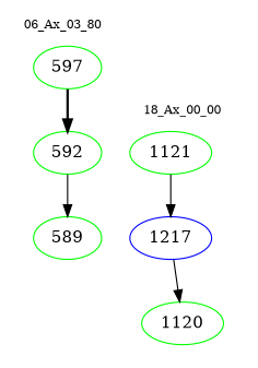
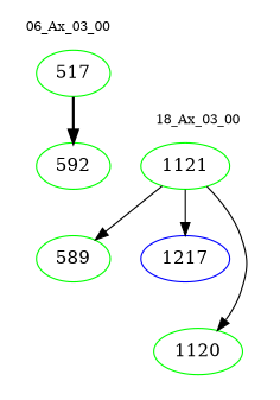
  digraph {
    fontname="DejaVu Serif"
    node [color=green fontname="DejaVu Serif"]
    edge [color=black fontname="DejaVu Serif" style=solid]
-   n1 [label=597]
+   n1 [label=517]
    n2 [label=592]
    n3 [label=589]
    n4 [label=1121]
    n5 [color=blue label=1217]
    n6 [label=1120]
    subgraph cluster_1 {
      color=white
      fontsize=10
-     label="06_Ax_03_80"
+     label="06_Ax_03_00"
      n1
      n2
      n3
    }
    subgraph cluster_2 {
      color=white
      fontsize=10
-     label="18_Ax_00_00"
+     label="18_Ax_03_00"
      n4
      n5
      n6
    }
    n1 -> n2 [style=bold]
-   n2 -> n3
+   n4 -> n3
    n4 -> n5
-   n5 -> n6
+   n4 -> n6
  }
